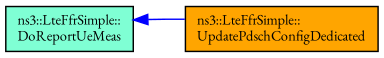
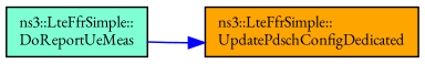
  digraph {
    rankdir=RL
    fontname="EB Garamond"
    node [color=black fontname="EB Garamond" fontsize=10 shape=record style=filled]
    n1 [fillcolor=orange fontcolor=black height=0.2 label="ns3::LteFfrSimple::\lUpdatePdschConfigDedicated" width=0.4]
    n2 [fillcolor=aquamarine height=0.2 label="ns3::LteFfrSimple::\lDoReportUeMeas" width=0.4]
-   n2 -> n1 [color=blue dir=back fontname="EB Garamond" fontsize=10 labelfontname=Helvetica labelfontsize=10 style=solid]
+   n1 -> n2 [color=blue dir=back fontname="EB Garamond" fontsize=10 labelfontname=Helvetica labelfontsize=10 style=solid]
  }
